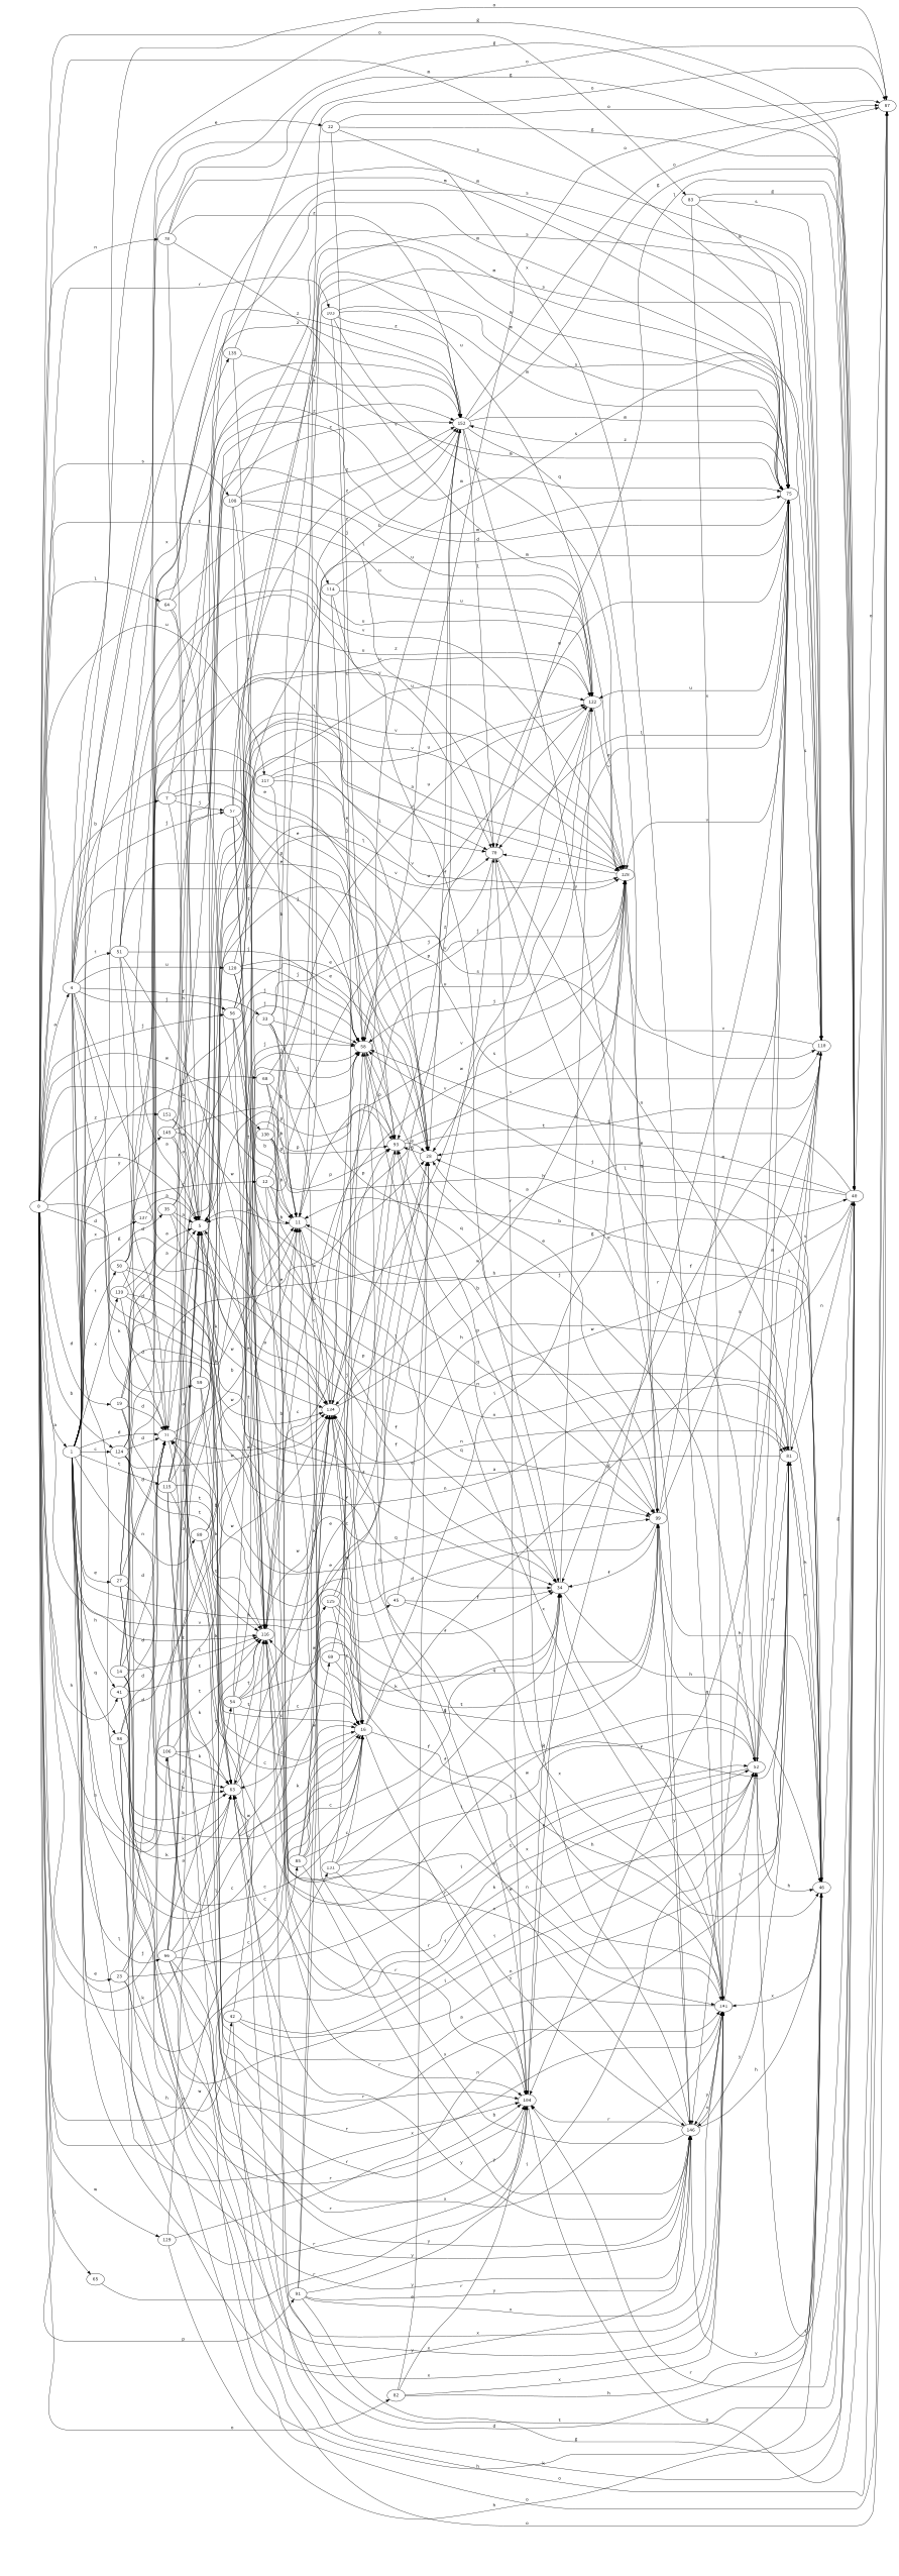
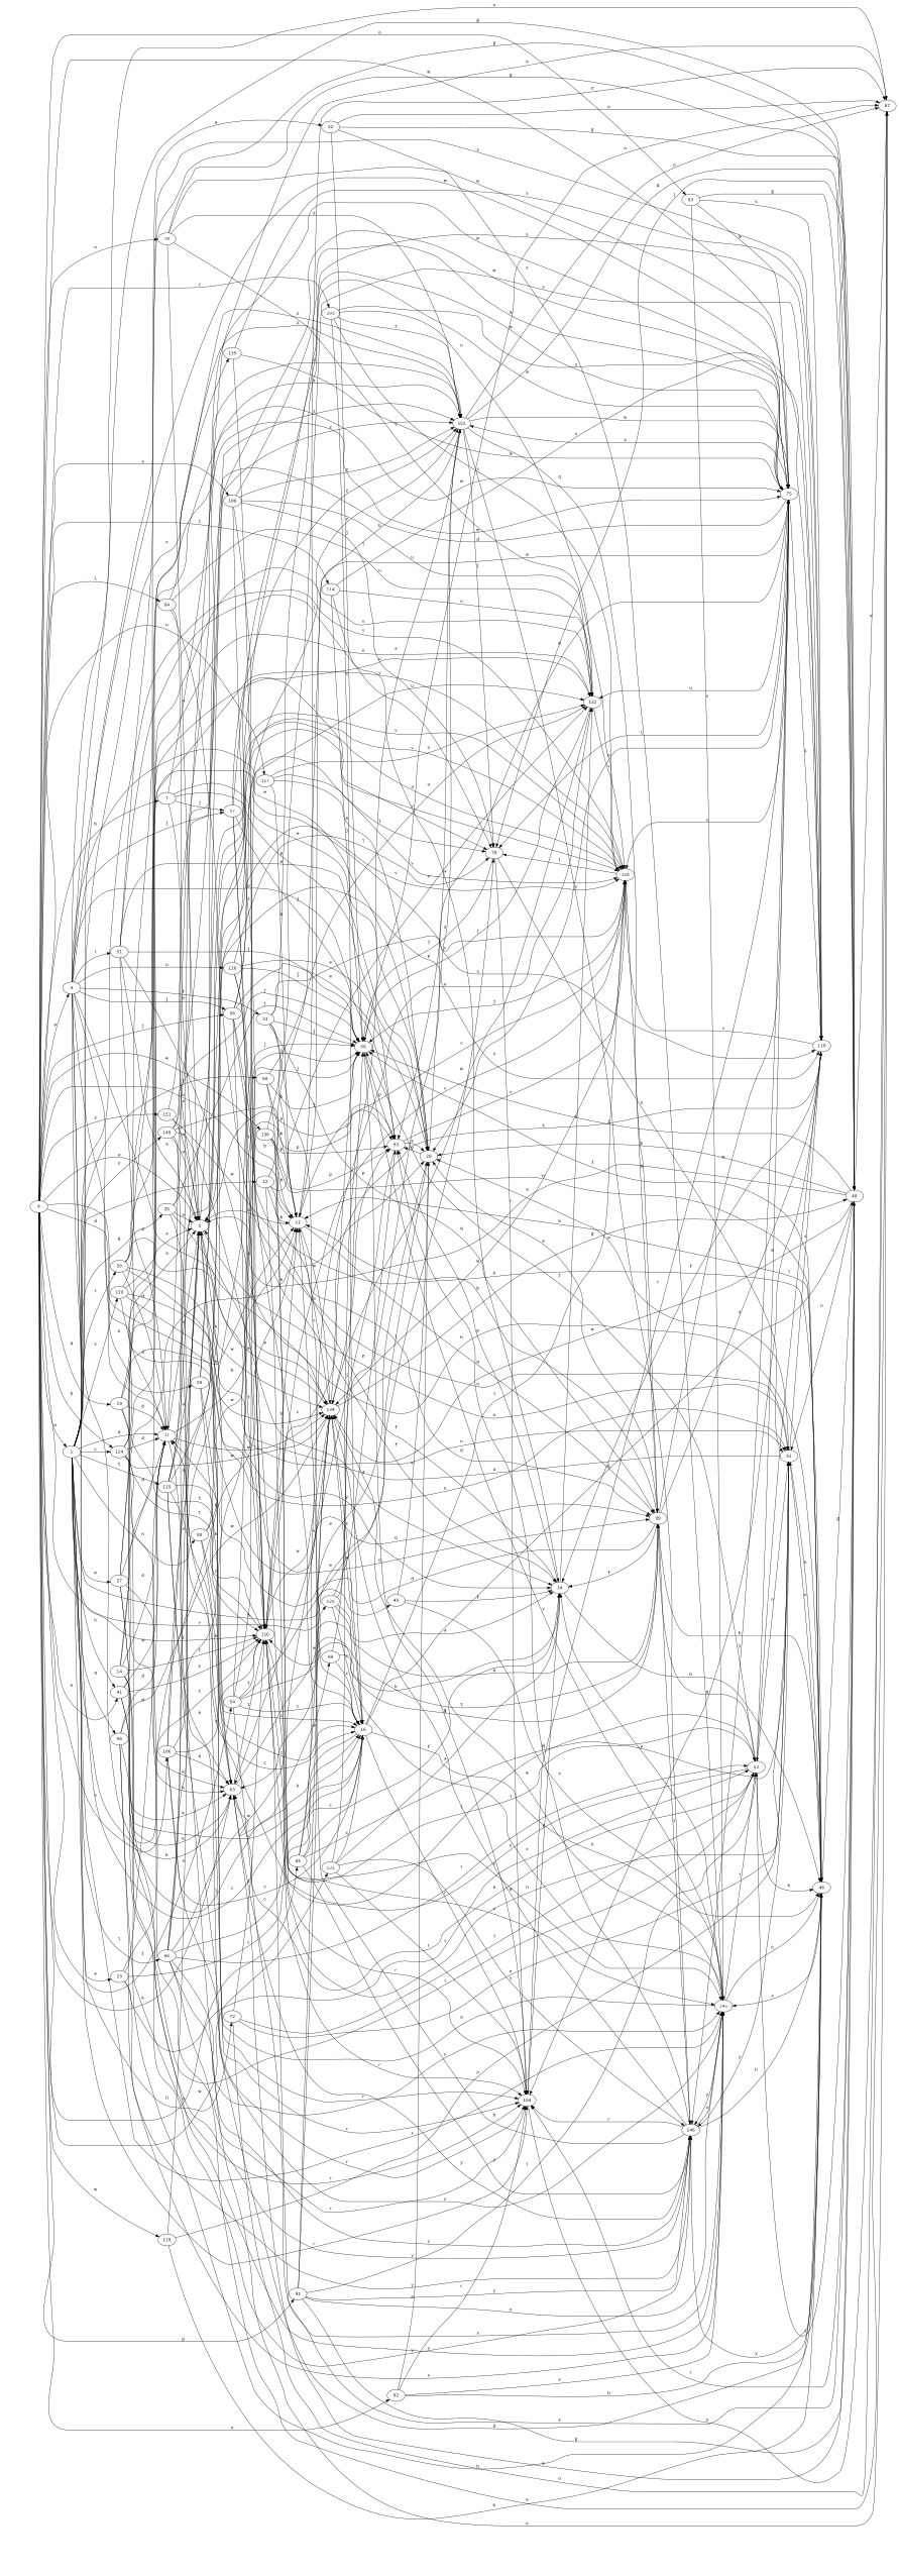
  strict digraph {
    fontname="Source Code Pro"
    rankdir=LR
    node [fontname="Source Code Pro"]
    edge [fontname="Source Code Pro"]
    0
    1
    4
    5
    7
    11
    19
    21
    41
    54
    56
    59
    63
    64
-   65
    75
    78
    82
    83
    85
    91
    103
    106
    108
    114
    117
    124
    125
    129
    130
    131
    151
    12
    22
    23
    27
    35
-   42
+   42 [label=72]
    45
    50
    66
    68
    80
    98
    104
    115
    116
    128
    135
-   137
    139
    145
    16
    28
    33
    40
    46
    51
    57
    69
    81
    87
    93
    99
    120
    141
    152
    134
    52
    122
    58
    110
    34
    146
    70
    14
    0 -> 1 [label=a]
    0 -> 4 [label=a]
    0 -> 5 [label=a]
    0 -> 7 [label=b]
    0 -> 11 [label=b]
    0 -> 19 [label=d]
    0 -> 21 [label=d]
    0 -> 41 [label=h]
    0 -> 54 [label=j]
    0 -> 56 [label=j]
    0 -> 59 [label=k]
    0 -> 63 [label=k]
    0 -> 64 [label=l]
-   0 -> 65 [label=l]
    0 -> 75 [label=m]
    0 -> 78 [label=n]
    0 -> 82 [label=o]
    0 -> 83 [label=o]
    0 -> 85 [label=o]
    0 -> 91 [label=p]
    0 -> 103 [label=r]
    0 -> 106 [label=s]
    0 -> 108 [label=s]
    0 -> 114 [label=t]
    0 -> 117 [label=u]
    0 -> 124 [label=b]
    0 -> 125 [label=v]
    0 -> 129 [label=w]
    0 -> 130 [label=w]
    0 -> 131 [label=w]
    0 -> 151 [label=z]
    1 -> 21 [label=d]
    1 -> 41 [label=h]
    1 -> 63 [label=k]
    1 -> 124 [label=c]
    1 -> 12 [label=c]
    1 -> 22 [label=e]
    1 -> 23 [label=e]
    1 -> 27 [label=e]
    1 -> 35 [label=g]
    1 -> 42 [label=h]
    1 -> 45 [label=h]
    1 -> 50 [label=i]
    1 -> 66 [label=l]
    1 -> 68 [label=l]
    1 -> 80 [label=n]
    1 -> 98 [label=q]
    1 -> 104 [label=r]
    1 -> 115 [label=t]
    1 -> 116 [label=t]
    1 -> 128 [label=v]
    1 -> 135 [label=x]
-   1 -> 137 [label=x]
    1 -> 139 [label=x]
    1 -> 145 [label=y]
    4 -> 56 [label=j]
    4 -> 75 [label=m]
    4 -> 16 [label=c]
    4 -> 28 [label=e]
    4 -> 33 [label=f]
    4 -> 40 [label=g]
    4 -> 46 [label=h]
    4 -> 51 [label=i]
    4 -> 57 [label=j]
    4 -> 69 [label=l]
    4 -> 81 [label=n]
    4 -> 87 [label=o]
    4 -> 93 [label=p]
    4 -> 99 [label=q]
    4 -> 120 [label=u]
    4 -> 141 [label=x]
    5 -> 63 [label=k]
    5 -> 104 [label=r]
    5 -> 128 [label=v]
    5 -> 81 [label=n]
    5 -> 93 [label=p]
    5 -> 152 [label=z]
    7 -> 5 [label=a]
    7 -> 75 [label=m]
    7 -> 28 [label=e]
    7 -> 57 [label=j]
    7 -> 93 [label=p]
    11 -> 5 [label=a]
    11 -> 128 [label=v]
    11 -> 87 [label=o]
    11 -> 99 [label=q]
    11 -> 134 [label=w]
    19 -> 5 [label=a]
    19 -> 21 [label=d]
    19 -> 104 [label=r]
    19 -> 116 [label=t]
    19 -> 152 [label=z]
    21 -> 5 [label=a]
    21 -> 11 [label=b]
    21 -> 87 [label=o]
    21 -> 134 [label=w]
    41 -> 21 [label=d]
    41 -> 63 [label=k]
    41 -> 75 [label=m]
    41 -> 116 [label=t]
    41 -> 52 [label=i]
    54 -> 116 [label=t]
    54 -> 16 [label=c]
    54 -> 28 [label=e]
    54 -> 99 [label=q]
    54 -> 141 [label=x]
    54 -> 122 [label=u]
    54 -> 58 [label=j]
    56 -> 11 [label=b]
    56 -> 116 [label=t]
    56 -> 28 [label=e]
    56 -> 152 [label=z]
    56 -> 110 [label=s]
    56 -> 34 [label=f]
    59 -> 63 [label=k]
    59 -> 75 [label=m]
    59 -> 128 [label=v]
    59 -> 16 [label=c]
    63 -> 116 [label=t]
    63 -> 28 [label=e]
    63 -> 146 [label=y]
    64 -> 5 [label=h]
    64 -> 81 [label=n]
    64 -> 152 [label=z]
    64 -> 122 [label=u]
-   65 -> 104 [label=r]
    75 -> 21 [label=d]
    75 -> 104 [label=r]
    75 -> 128 [label=v]
    75 -> 28 [label=e]
    75 -> 152 [label=z]
    75 -> 122 [label=u]
    75 -> 110 [label=s]
    75 -> 146 [label=y]
    75 -> 70 [label=l]
    78 -> 5 [label=a]
    78 -> 75 [label=m]
    78 -> 128 [label=v]
    78 -> 40 [label=g]
    78 -> 152 [label=z]
    82 -> 104 [label=r]
    82 -> 28 [label=e]
    82 -> 46 [label=h]
    82 -> 141 [label=x]
    83 -> 75 [label=m]
    83 -> 40 [label=g]
    83 -> 141 [label=x]
    83 -> 110 [label=s]
    85 -> 16 [label=c]
    85 -> 81 [label=n]
    85 -> 134 [label=w]
    85 -> 122 [label=u]
    85 -> 34 [label=f]
    85 -> 146 [label=y]
    91 -> 40 [label=g]
    91 -> 141 [label=x]
    91 -> 134 [label=w]
    91 -> 52 [label=i]
    91 -> 146 [label=y]
    91 -> 70 [label=l]
    103 -> 128 [label=v]
    103 -> 16 [label=c]
    103 -> 152 [label=z]
    103 -> 122 [label=u]
    103 -> 110 [label=s]
    106 -> 5 [label=a]
    106 -> 63 [label=k]
    106 -> 104 [label=r]
    106 -> 116 [label=t]
    106 -> 128 [label=v]
    106 -> 16 [label=c]
    106 -> 93 [label=p]
    108 -> 75 [label=m]
    108 -> 116 [label=t]
    108 -> 152 [label=z]
    108 -> 122 [label=u]
    108 -> 34 [label=f]
    108 -> 70 [label=l]
    114 -> 122 [label=u]
    114 -> 58 [label=j]
    114 -> 110 [label=s]
    114 -> 34 [label=f]
    117 -> 11 [label=b]
    117 -> 28 [label=e]
    117 -> 122 [label=u]
    117 -> 70 [label=l]
    124 -> 11 [label=b]
    124 -> 21 [label=d]
    124 -> 63 [label=k]
    124 -> 116 [label=t]
    124 -> 141 [label=x]
    124 -> 134 [label=w]
    124 -> 70 [label=l]
    125 -> 75 [label=m]
    125 -> 16 [label=c]
    125 -> 93 [label=p]
    125 -> 99 [label=q]
    125 -> 34 [label=f]
    129 -> 5 [label=a]
    129 -> 46 [label=h]
    129 -> 81 [label=n]
    130 -> 11 [label=b]
    130 -> 46 [label=h]
    130 -> 93 [label=p]
    130 -> 141 [label=x]
    130 -> 110 [label=s]
    131 -> 104 [label=r]
    131 -> 16 [label=c]
    131 -> 58 [label=j]
    131 -> 34 [label=f]
    131 -> 146 [label=y]
    151 -> 5 [label=a]
    151 -> 46 [label=h]
    151 -> 152 [label=z]
    12 -> 11 [label=b]
    12 -> 75 [label=m]
    12 -> 104 [label=r]
    12 -> 99 [label=q]
    12 -> 122 [label=u]
    22 -> 40 [label=g]
    22 -> 87 [label=o]
    22 -> 141 [label=x]
    22 -> 58 [label=j]
    23 -> 11 [label=b]
    23 -> 21 [label=d]
    23 -> 16 [label=c]
    23 -> 52 [label=i]
    23 -> 146 [label=y]
    27 -> 21 [label=d]
    27 -> 63 [label=k]
    27 -> 16 [label=c]
    27 -> 28 [label=e]
    27 -> 110 [label=s]
    27 -> 146 [label=y]
    35 -> 5 [label=a]
    35 -> 87 [label=o]
    35 -> 134 [label=w]
    35 -> 52 [label=i]
    35 -> 58 [label=j]
    42 -> 116 [label=t]
    42 -> 81 [label=n]
    42 -> 87 [label=o]
    42 -> 52 [label=i]
    45 -> 28 [label=e]
    45 -> 141 [label=x]
    45 -> 34 [label=f]
    50 -> 21 [label=d]
    50 -> 40 [label=g]
    50 -> 81 [label=n]
    50 -> 134 [label=w]
    50 -> 122 [label=u]
    50 -> 34 [label=f]
    66 -> 5 [label=a]
    66 -> 16 [label=c]
    66 -> 87 [label=o]
    66 -> 141 [label=x]
    66 -> 152 [label=z]
    66 -> 134 [label=w]
    66 -> 52 [label=i]
    66 -> 58 [label=j]
    66 -> 146 [label=y]
    68 -> 11 [label=b]
    68 -> 141 [label=x]
    68 -> 122 [label=u]
    68 -> 58 [label=j]
    80 -> 63 [label=k]
    80 -> 128 [label=v]
    80 -> 16 [label=c]
    80 -> 58 [label=j]
    98 -> 21 [label=d]
    98 -> 104 [label=r]
    98 -> 116 [label=t]
    98 -> 141 [label=x]
    98 -> 134 [label=w]
    104 -> 87 [label=o]
    104 -> 58 [label=j]
    104 -> 34 [label=f]
    115 -> 5 [label=a]
    115 -> 63 [label=k]
    115 -> 116 [label=t]
    115 -> 128 [label=v]
    115 -> 16 [label=c]
    115 -> 141 [label=x]
    115 -> 122 [label=u]
    115 -> 110 [label=s]
    116 -> 11 [label=b]
    116 -> 128 [label=v]
    116 -> 81 [label=n]
    116 -> 134 [label=w]
    116 -> 52 [label=i]
    128 -> 5 [label=a]
    128 -> 99 [label=q]
    128 -> 134 [label=w]
    128 -> 58 [label=j]
    128 -> 70 [label=l]
    135 -> 75 [label=m]
    135 -> 116 [label=t]
    135 -> 110 [label=s]
-   137 -> 5 [label=a]
    139 -> 5 [label=a]
    139 -> 21 [label=d]
    139 -> 99 [label=q]
    139 -> 134 [label=w]
    139 -> 122 [label=u]
    145 -> 5 [label=a]
    145 -> 75 [label=m]
    145 -> 104 [label=r]
    145 -> 93 [label=p]
    145 -> 58 [label=j]
    145 -> 34 [label=f]
    16 -> 63 [label=k]
    16 -> 104 [label=r]
    16 -> 128 [label=i]
    16 -> 40 [label=g]
    16 -> 46 [label=h]
    16 -> 134 [label=w]
    28 -> 93 [label=p]
    28 -> 152 [label=z]
    33 -> 11 [label=b]
    33 -> 75 [label=m]
    33 -> 128 [label=v]
    33 -> 16 [label=c]
    33 -> 99 [label=q]
    33 -> 58 [label=j]
    40 -> 5 [label=a]
    40 -> 63 [label=k]
    40 -> 104 [label=r]
    40 -> 116 [label=t]
    40 -> 28 [label=e]
    40 -> 81 [label=n]
    40 -> 87 [label=o]
    40 -> 134 [label=w]
    40 -> 52 [label=i]
    40 -> 58 [label=j]
    40 -> 70 [label=l]
    46 -> 11 [label=b]
    46 -> 21 [label=d]
    46 -> 40 [label=g]
    46 -> 81 [label=n]
    46 -> 141 [label=x]
    46 -> 58 [label=j]
    46 -> 146 [label=y]
    51 -> 5 [label=a]
    51 -> 21 [label=d]
    51 -> 28 [label=e]
    51 -> 134 [label=w]
    51 -> 58 [label=j]
    51 -> 110 [label=s]
    51 -> 70 [label=l]
    57 -> 75 [label=m]
    57 -> 116 [label=t]
    57 -> 16 [label=c]
    57 -> 152 [label=z]
    57 -> 58 [label=j]
    69 -> 16 [label=c]
    69 -> 141 [label=x]
    69 -> 152 [label=z]
    81 -> 5 [label=a]
    81 -> 28 [label=e]
    81 -> 46 [label=h]
    81 -> 110 [label=s]
    81 -> 146 [label=y]
    93 -> 63 [label=k]
    93 -> 128 [label=v]
    93 -> 28 [label=e]
    99 -> 11 [label=b]
    99 -> 21 [label=d]
    99 -> 75 [label=m]
    99 -> 116 [label=t]
    99 -> 28 [label=e]
    99 -> 46 [label=h]
    99 -> 110 [label=s]
    99 -> 34 [label=f]
    99 -> 146 [label=y]
    120 -> 104 [label=r]
    120 -> 116 [label=t]
    120 -> 28 [label=e]
    120 -> 58 [label=j]
    120 -> 70 [label=l]
    141 -> 5 [label=a]
+   141 -> 46 [label=h]
    141 -> 134 [label=w]
    141 -> 52 [label=i]
    141 -> 34 [label=f]
    141 -> 146 [label=y]
    152 -> 11 [label=b]
    152 -> 75 [label=m]
    152 -> 40 [label=g]
    152 -> 87 [label=o]
    152 -> 93 [label=p]
    152 -> 99 [label=q]
    152 -> 146 [label=y]
    152 -> 70 [label=l]
    134 -> 5 [label=a]
    134 -> 11 [label=b]
    134 -> 16 [label=c]
    134 -> 40 [label=g]
    134 -> 93 [label=p]
    134 -> 58 [label=j]
    52 -> 63 [label=k]
    52 -> 75 [label=m]
    52 -> 116 [label=t]
    52 -> 46 [label=h]
    52 -> 81 [label=n]
    52 -> 99 [label=q]
    52 -> 58 [label=j]
-   52 -> 70 [label=l]
    122 -> 128 [label=v]
    122 -> 134 [label=w]
    122 -> 58 [label=j]
    58 -> 87 [label=o]
    58 -> 93 [label=p]
    58 -> 141 [label=x]
    110 -> 104 [label=r]
    110 -> 116 [label=t]
    110 -> 128 [label=v]
    110 -> 52 [label=i]
    110 -> 34 [label=f]
    34 -> 63 [label=k]
    34 -> 46 [label=h]
    34 -> 93 [label=p]
    34 -> 122 [label=u]
    146 -> 11 [label=b]
    146 -> 104 [label=r]
    146 -> 46 [label=h]
    146 -> 93 [label=p]
    146 -> 141 [label=x]
    146 -> 134 [label=w]
    70 -> 104 [label=r]
    70 -> 81 [label=n]
    70 -> 58 [label=j]
    14 -> 21 [label=d]
    14 -> 63 [label=k]
    14 -> 116 [label=t]
    14 -> 128 [label=v]
    14 -> 46 [label=h]
    14 -> 152 [label=z]
    14 -> 146 [label=y]
  }
